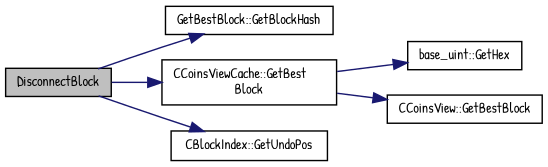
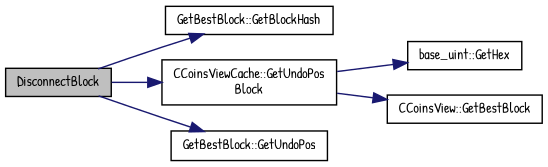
  digraph {
    fontname="Patrick Hand"
    rankdir=LR
    node [color=black fillcolor=white fontname="Patrick Hand" fontsize=10 shape=record style=filled]
    edge [color=midnightblue fontname="Patrick Hand" fontsize=10 labelfontname=Helvetica labelfontsize=10 style=solid]
    n1 [fillcolor=grey75 fontcolor=black height=0.2 label=DisconnectBlock width=0.4]
    n2 [height=0.2 label="GetBestBlock::GetBlockHash" width=0.4]
-   n3 [height=0.2 label="CCoinsViewCache::GetBest\lBlock" width=0.4]
-   n4 [height=0.2 label="CBlockIndex::GetUndoPos" width=0.4]
+   n3 [height=0.2 label="CCoinsViewCache::GetUndoPos\lBlock" width=0.4]
+   n4 [height=0.2 label="GetBestBlock::GetUndoPos" width=0.4]
    n5 [height=0.2 label="base_uint::GetHex" width=0.4]
    n6 [height=0.2 label="CCoinsView::GetBestBlock" width=0.4]
    n1 -> n2
    n1 -> n3
    n1 -> n4
    n3 -> n5
    n3 -> n6
  }
